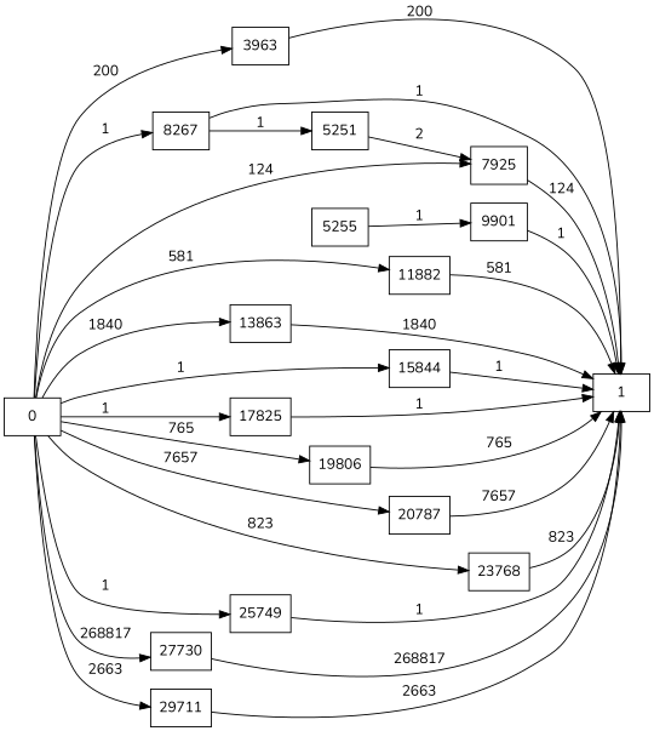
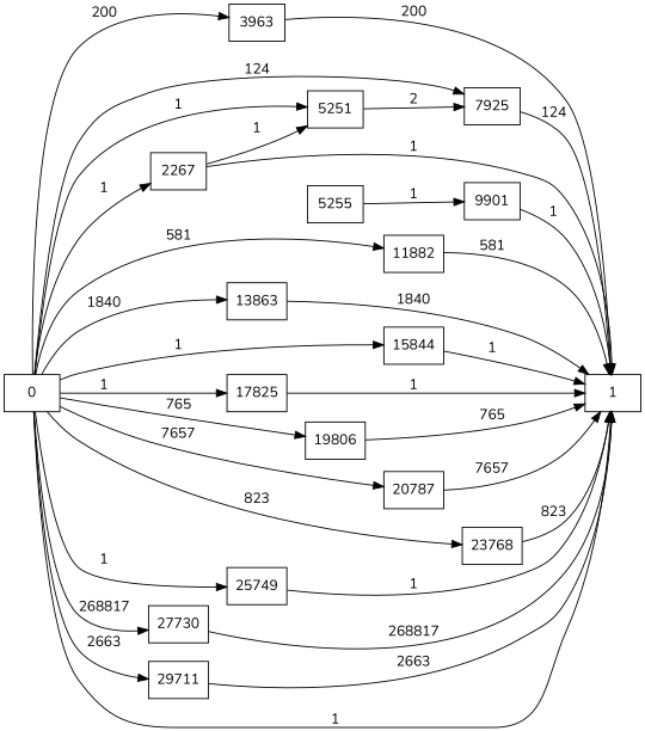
  digraph {
    fontname=Nunito
    rankdir=LR
    node [fontname=Nunito shape=rectangle]
    edge [fontname=Nunito]
    3963
    1
    5251
    7925
    5255
    9901
-   8267
+   8267 [label=2267]
    11882
    13863
    15844
    17825
    19806
    n13 [label=20787]
    23768
    25749
    27730
    29711
    0
    3963 -> 1 [label=200]
    5251 -> 7925 [label=2]
    7925 -> 1 [label=124]
    5255 -> 9901 [label=1]
    9901 -> 1 [label=1]
    8267 -> 1 [label=1]
    8267 -> 5251 [label=1]
    11882 -> 1 [label=581]
    13863 -> 1 [label=1840]
    15844 -> 1 [label=1]
    17825 -> 1 [label=1]
    19806 -> 1 [label=765]
    n13 -> 1 [label=7657]
    23768 -> 1 [label=823]
    25749 -> 1 [label=1]
    27730 -> 1 [label=268817]
    29711 -> 1 [label=2663]
    0 -> 3963 [label=200]
+   0 -> 1 [label=1]
+   0 -> 5251 [label=1]
    0 -> 7925 [label=124]
    0 -> 8267 [label=1]
    0 -> 11882 [label=581]
    0 -> 13863 [label=1840]
    0 -> 15844 [label=1]
    0 -> 17825 [label=1]
    0 -> 19806 [label=765]
    0 -> n13 [label=7657]
    0 -> 23768 [label=823]
    0 -> 25749 [label=1]
    0 -> 27730 [label=268817]
    0 -> 29711 [label=2663]
  }
